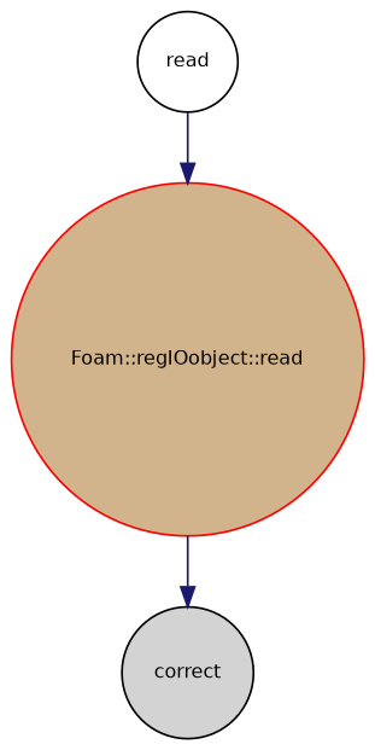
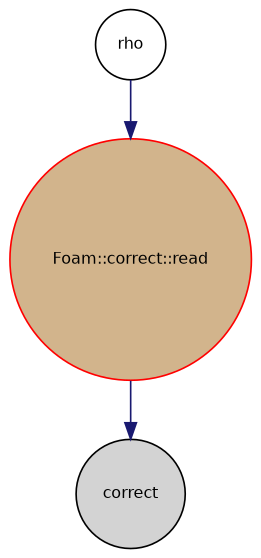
  digraph {
    rankdir=TB
    node [color=black fontname=Helvetica fontsize=10 shape=circle style=filled]
    edge [color=midnightblue fontname=Helvetica fontsize=10 labelfontname=Helvetica labelfontsize=10 style=solid]
-   n1 [fillcolor=white fontcolor=black height=0.2 label=read width=0.4]
-   n2 [color=red fillcolor=tan height=0.2 label="Foam::regIOobject::read" width=0.4]
+   n1 [fillcolor=white fontcolor=black height=0.2 label=rho width=0.4]
+   n2 [color=red fillcolor=tan height=0.2 label="Foam::correct::read" width=0.4]
    n3 [fillcolor=lightgrey height=0.2 label=correct width=0.4]
    n1 -> n2
    n2 -> n3
  }
